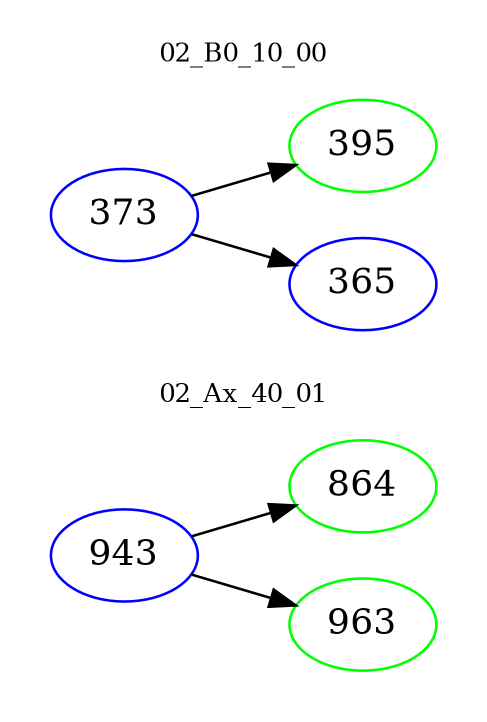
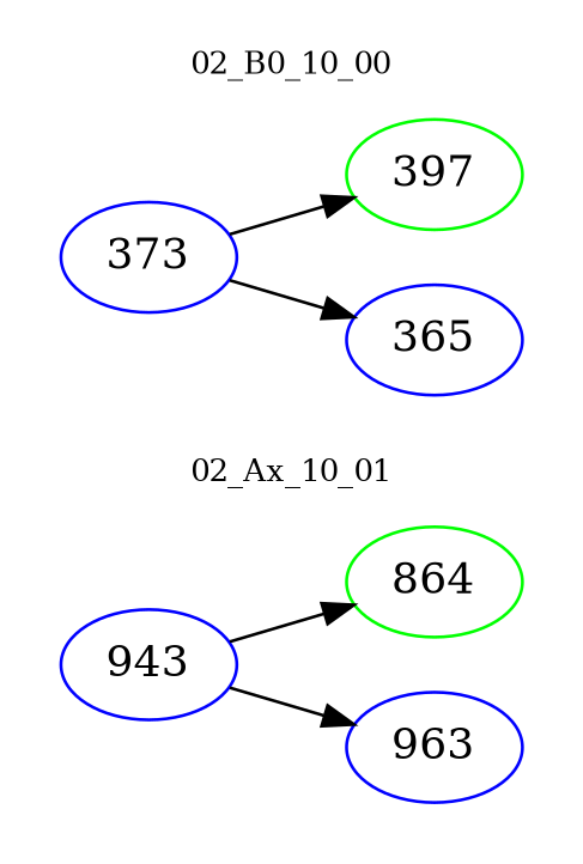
  digraph {
    rankdir=LR
    node [color=blue]
    edge [color=black]
    n1 [label=943]
-   n2 [color=green label=963]
+   n2 [label=963]
    n3 [color=green label=864]
    n4 [label=373]
    n5 [label=365]
-   n6 [color=green label=395]
+   n6 [color=green label=397]
    subgraph cluster_1 {
      color=white
      fontsize=10
-     label="02_Ax_40_01"
+     label="02_Ax_10_01"
      n1
      n2
      n3
    }
    subgraph cluster_2 {
      color=white
      fontsize=10
      label="02_B0_10_00"
      n4
      n5
      n6
    }
    n1 -> n2
    n1 -> n3
    n4 -> n5
    n4 -> n6
  }
